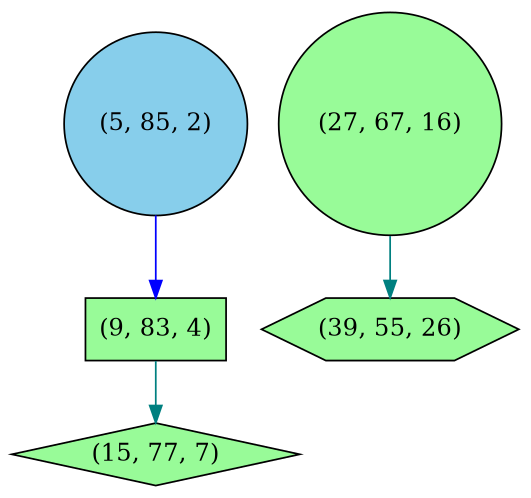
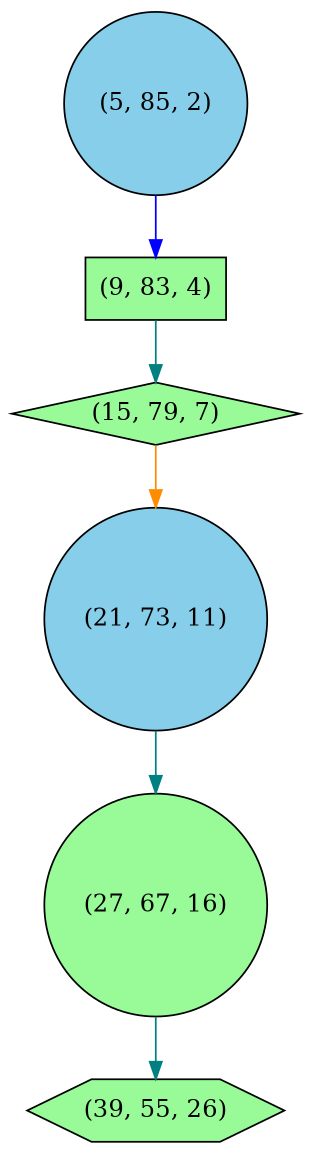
  digraph {
    fontname="DejaVu Serif"
    node [fillcolor=palegreen fontname="DejaVu Serif" shape=circle style=filled]
    edge [color=teal fontname="DejaVu Serif"]
    "(5, 85, 2)" [fillcolor=skyblue]
    "(9, 83, 4)" [shape=box]
-   "(15, 79, 7)" [shape=diamond label="(15, 77, 7)"]
+   "(15, 79, 7)" [shape=diamond]
+   "(21, 73, 11)" [fillcolor=skyblue]
    "(27, 67, 16)"
    "(39, 55, 26)" [shape=hexagon]
    "(5, 85, 2)" -> "(9, 83, 4)" [color=blue]
    "(9, 83, 4)" -> "(15, 79, 7)"
+   "(15, 79, 7)" -> "(21, 73, 11)" [color=darkorange]
+   "(21, 73, 11)" -> "(27, 67, 16)"
    "(27, 67, 16)" -> "(39, 55, 26)"
  }
